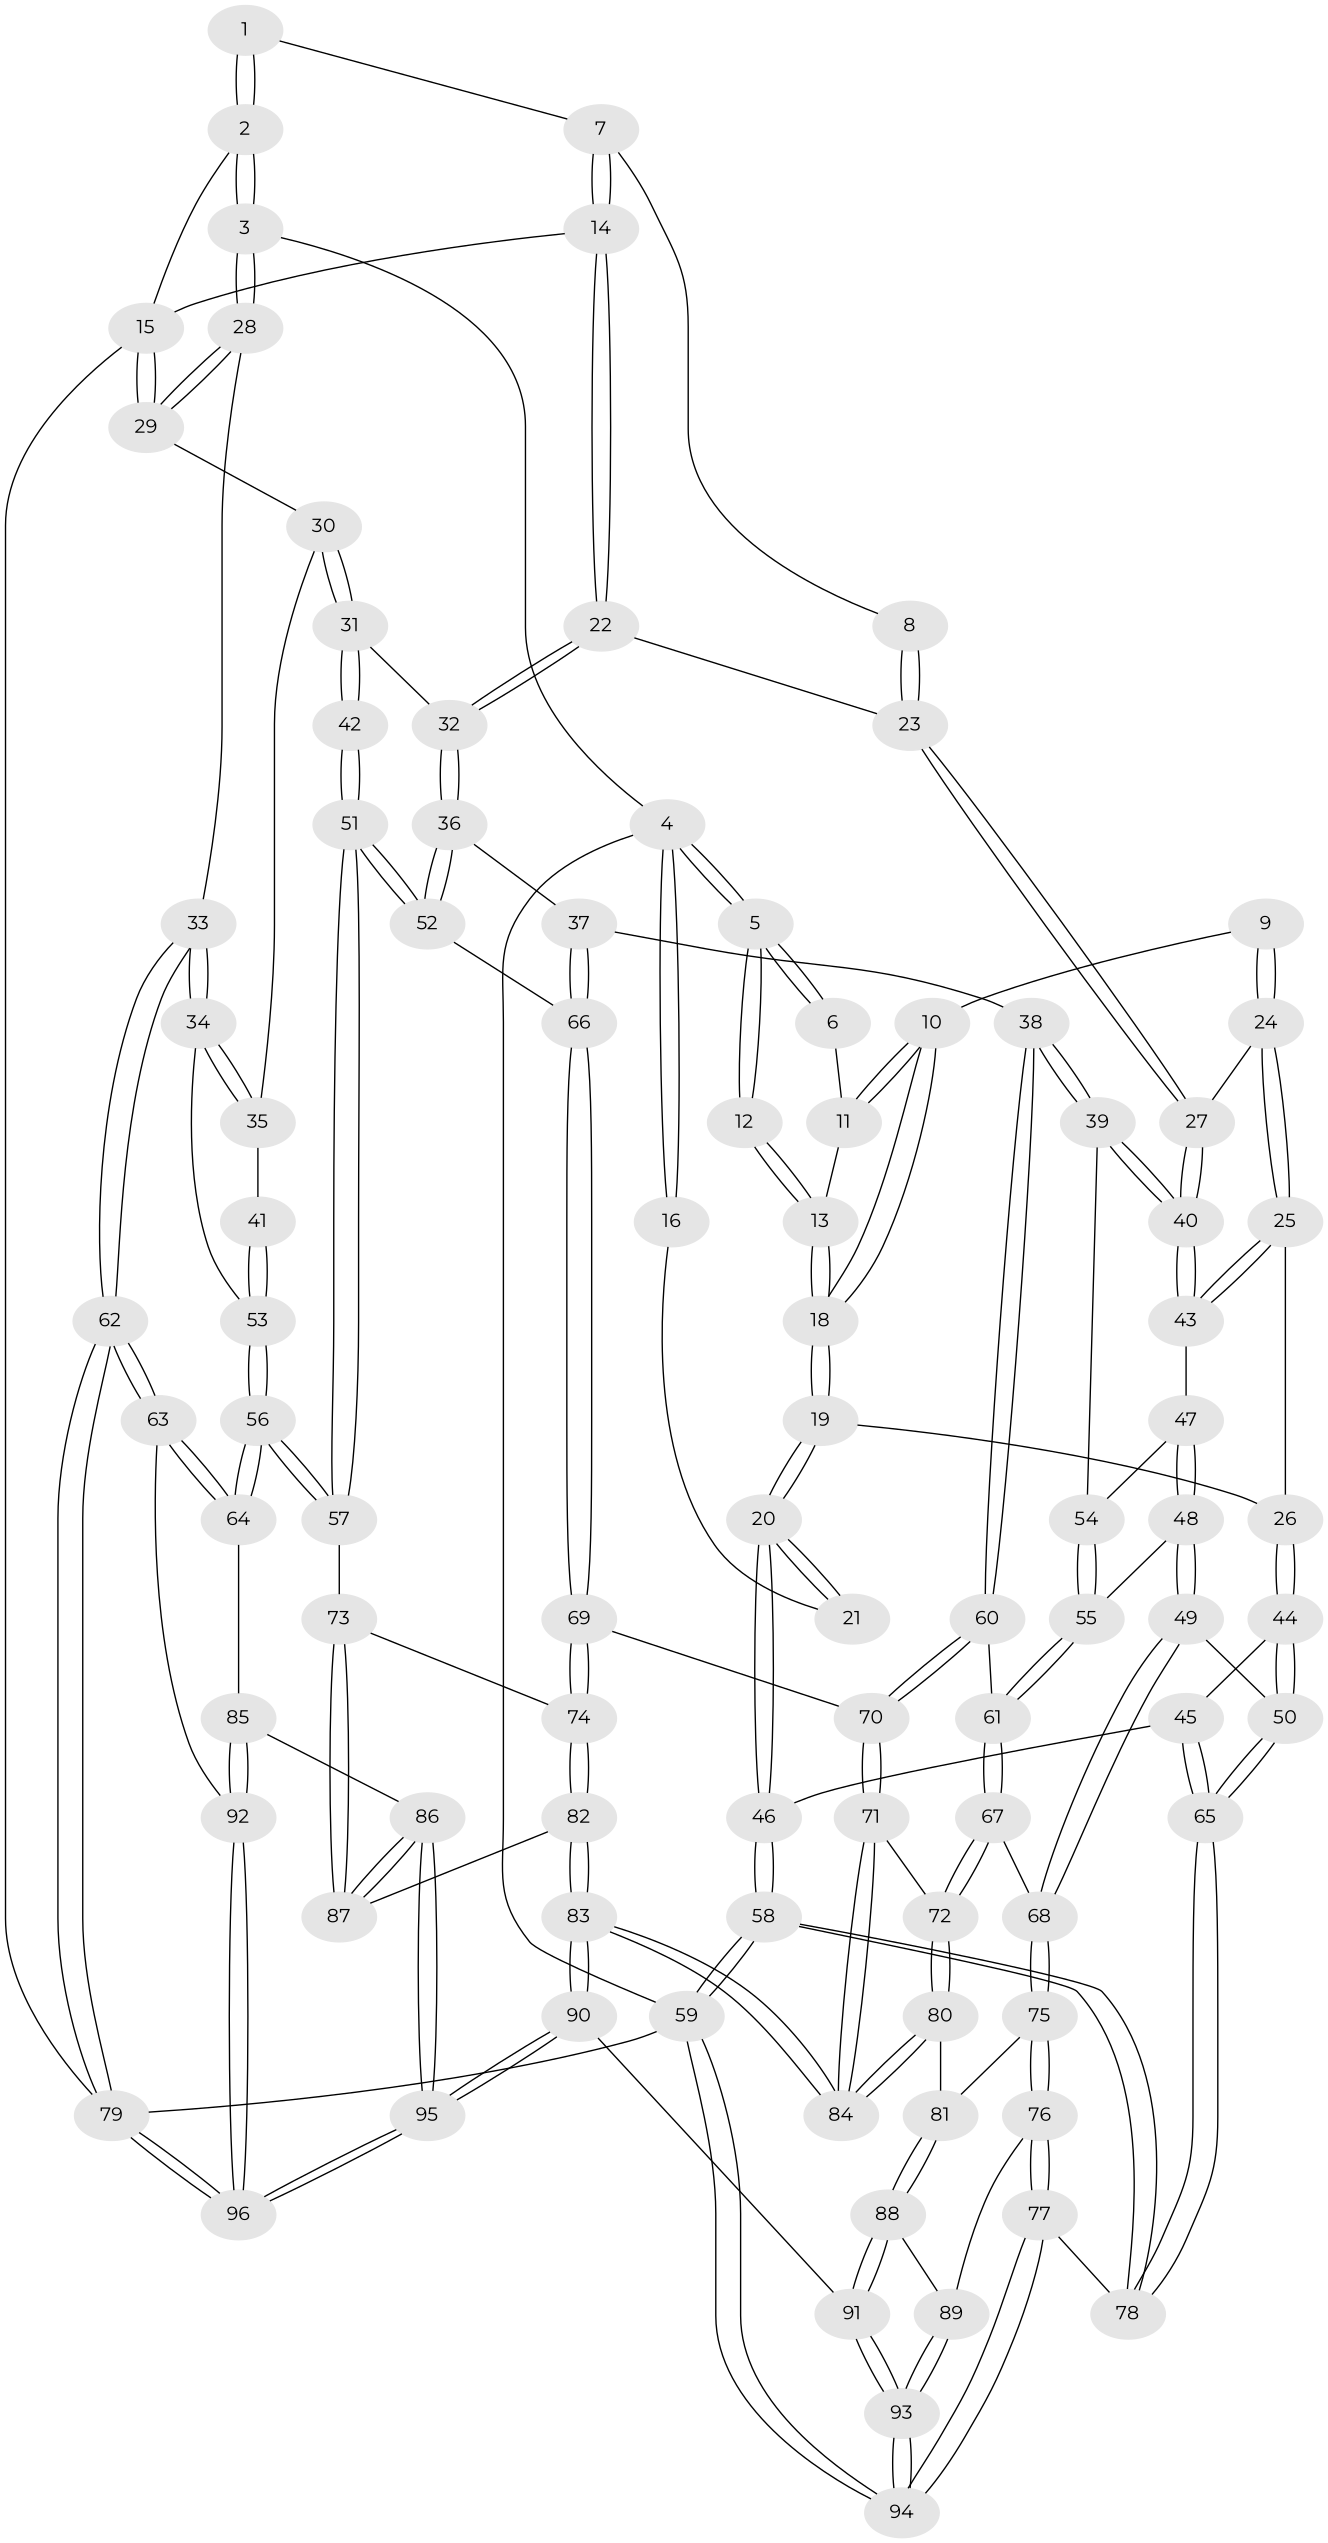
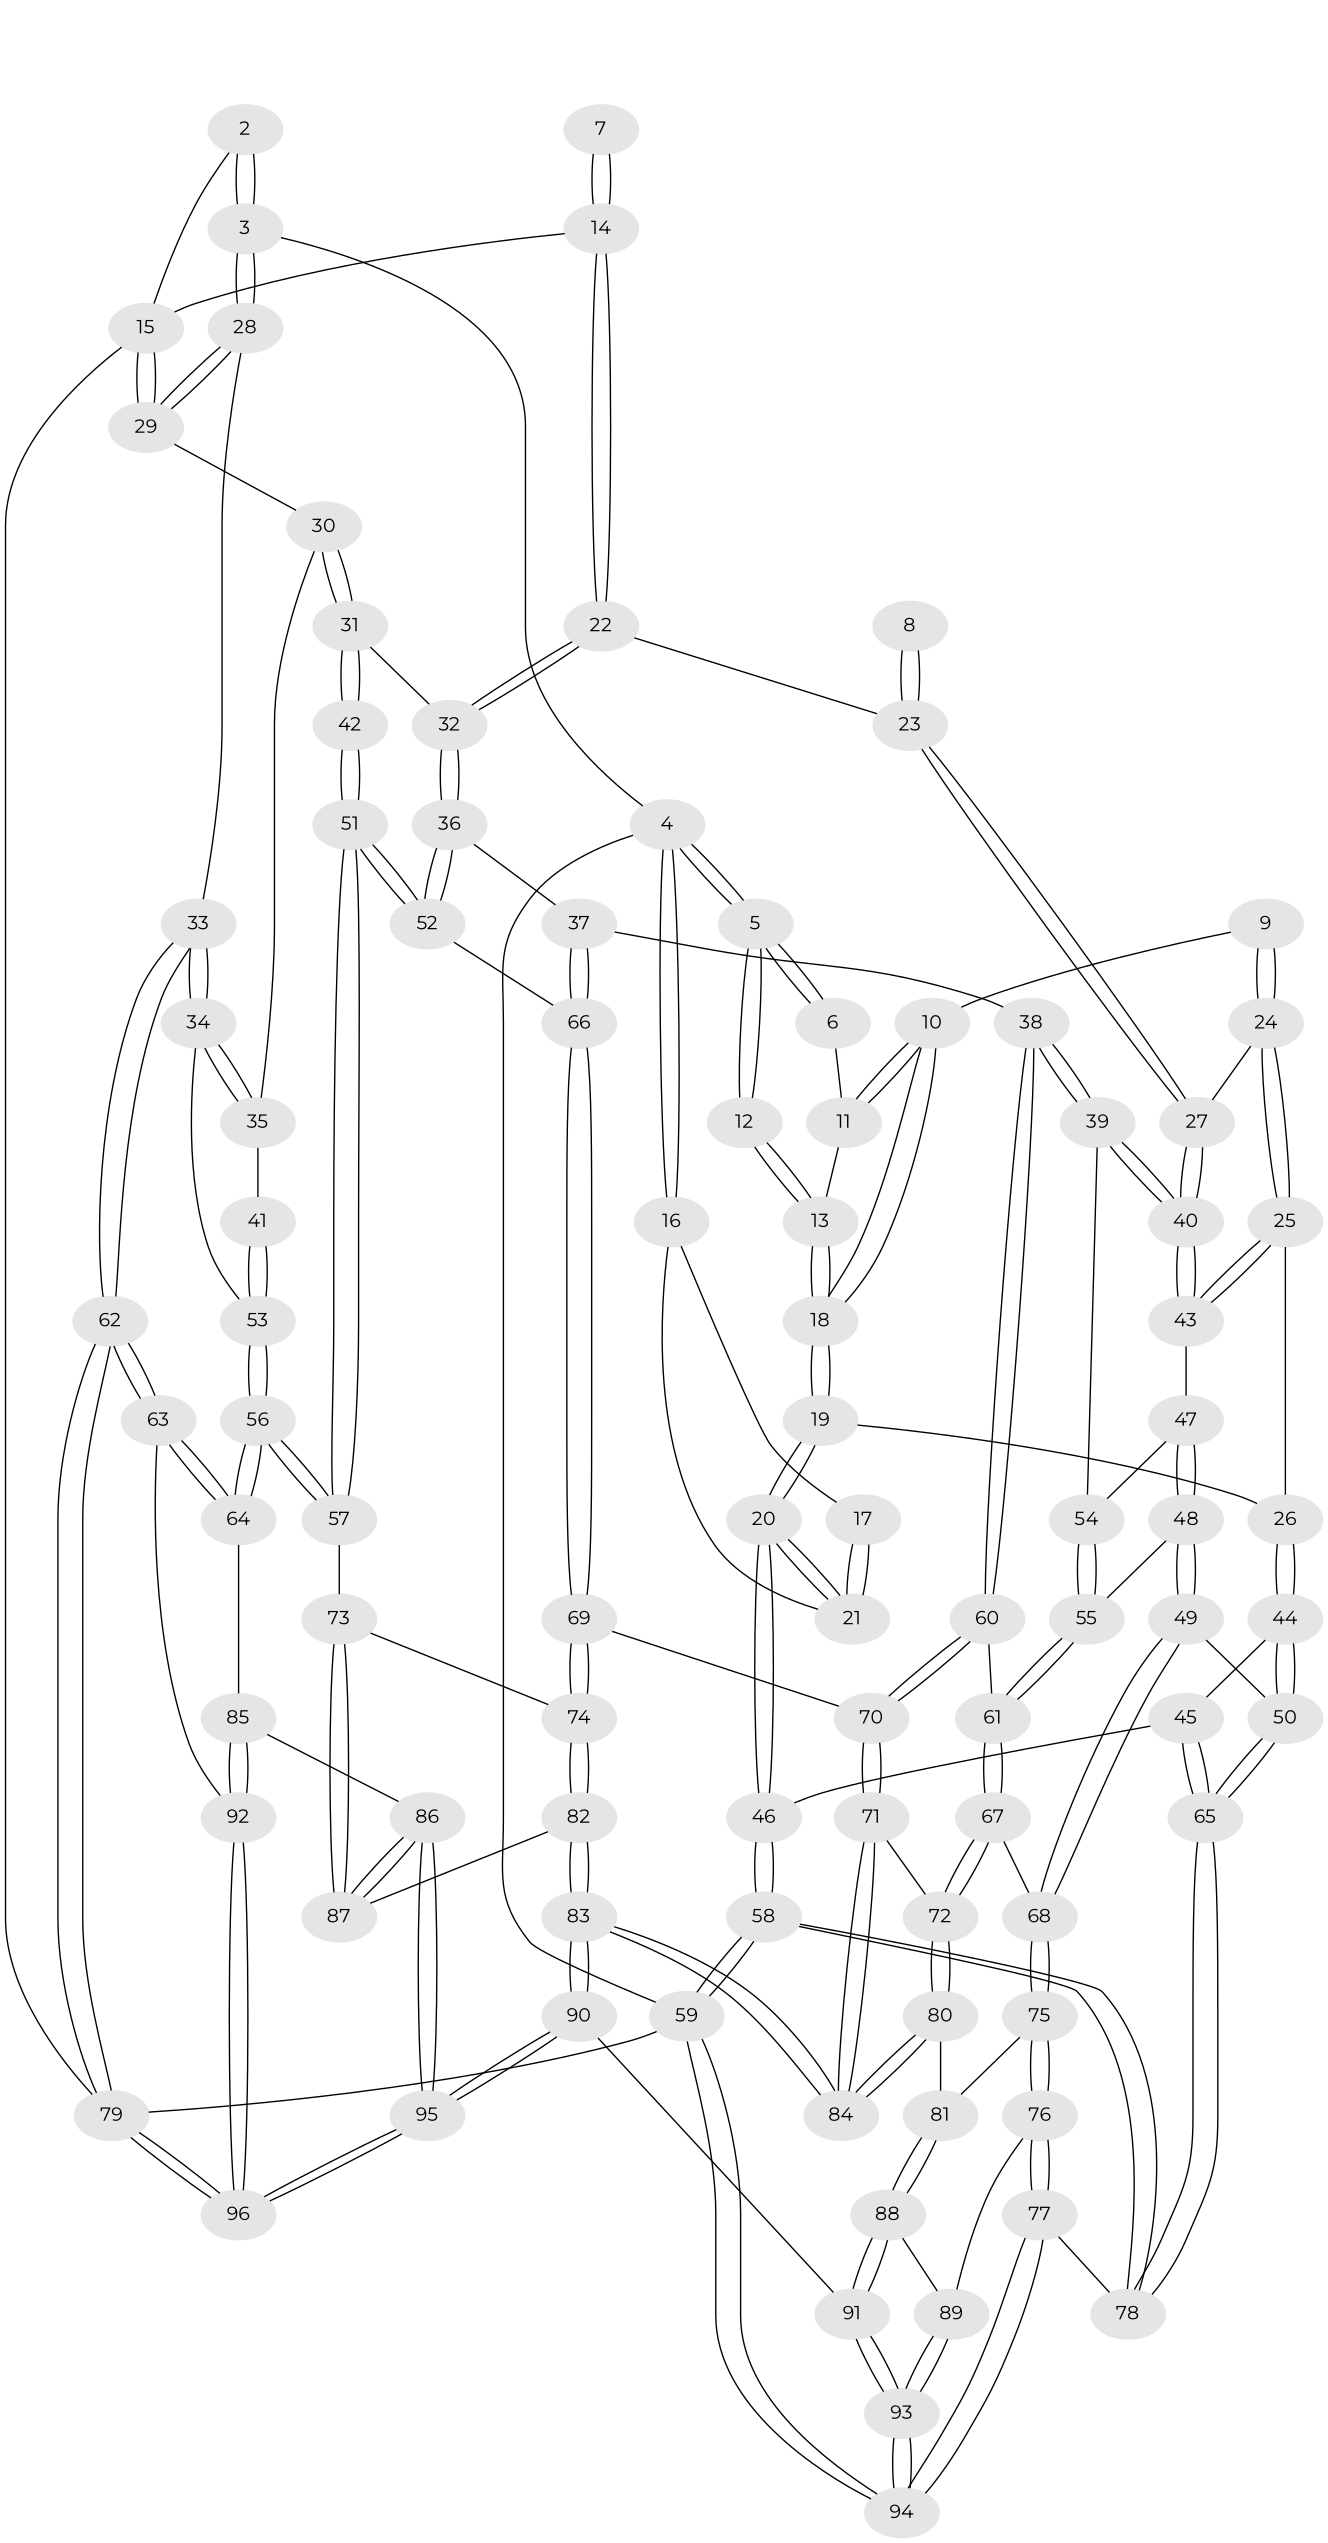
  graph {
    fontname=Montserrat
    node [color=gray90 fontname=Montserrat style=filled]
    edge [fontname=Montserrat]
-   1
    2
    7
    3
    15
    8
    14
    4
    28
    79
    29
    5
    16
    59
    33
    96
    6
    12
+   17
    21
    94
    11
    13
    23
    22
    9
    10
    24
    27
    18
    25
    19
    32
    30
    20
    26
    46
    44
    58
    36
    40
    43
    47
    45
    50
    34
    62
    31
    35
    42
    41
    51
    37
    52
    53
    63
    56
    38
    66
    39
    60
    69
    54
    61
    70
    55
    57
    48
    65
    78
    49
    68
    75
    73
    64
    67
    85
    74
    87
    71
    72
    92
    86
    80
    76
    81
    82
    84
    83
    77
    89
    88
    93
    91
    90
    95
-   1 -- 2
-   1 -- 2
-   1 -- 7
    2 -- 3
    2 -- 3
    2 -- 15
-   7 -- 8
    7 -- 14
    7 -- 14
    3 -- 4
    3 -- 28
    3 -- 28
    15 -- 79
    15 -- 29
    15 -- 29
    8 -- 23
    8 -- 23
    14 -- 15
    14 -- 22
    14 -- 22
    4 -- 5
    4 -- 5
    4 -- 16
    4 -- 16
    4 -- 59
    28 -- 29
    28 -- 29
    28 -- 33
    79 -- 96
    79 -- 96
    29 -- 30
    5 -- 6
    5 -- 6
    5 -- 12
    5 -- 12
+   16 -- 17
    16 -- 21
    59 -- 79
    59 -- 94
    59 -- 94
    33 -- 34
    33 -- 34
    33 -- 62
    33 -- 62
    6 -- 11
    12 -- 13
    12 -- 13
+   17 -- 21
+   17 -- 21
    11 -- 13
    13 -- 18
    13 -- 18
    23 -- 27
    23 -- 27
    22 -- 23
    22 -- 32
    22 -- 32
    9 -- 10
    9 -- 24
    9 -- 24
    10 -- 11
    10 -- 11
    10 -- 18
    10 -- 18
    24 -- 27
    24 -- 25
    24 -- 25
    27 -- 40
    27 -- 40
    18 -- 19
    18 -- 19
    25 -- 26
    25 -- 43
    25 -- 43
    19 -- 20
    19 -- 20
    19 -- 26
    32 -- 36
    32 -- 36
    30 -- 31
    30 -- 31
    30 -- 35
    20 -- 21
    20 -- 21
    20 -- 46
    20 -- 46
    26 -- 44
    26 -- 44
    46 -- 58
    46 -- 58
    44 -- 45
    44 -- 50
    44 -- 50
    58 -- 59
    58 -- 59
    58 -- 78
    58 -- 78
    36 -- 37
    36 -- 52
    36 -- 52
    40 -- 43
    40 -- 43
    43 -- 47
    47 -- 54
    47 -- 48
    47 -- 48
    45 -- 46
    45 -- 65
    45 -- 65
    50 -- 65
    50 -- 65
    34 -- 35
    34 -- 35
    34 -- 53
    62 -- 79
    62 -- 79
    62 -- 63
    62 -- 63
    31 -- 32
    31 -- 42
    31 -- 42
    35 -- 41
    42 -- 51
    42 -- 51
    41 -- 53
    41 -- 53
    51 -- 52
    51 -- 52
    51 -- 57
    51 -- 57
    37 -- 38
    37 -- 66
    37 -- 66
    52 -- 66
    53 -- 56
    53 -- 56
    63 -- 64
    63 -- 64
    63 -- 92
    56 -- 57
    56 -- 57
    56 -- 64
    56 -- 64
    38 -- 39
    38 -- 39
    38 -- 60
    38 -- 60
    66 -- 69
    66 -- 69
    39 -- 40
    39 -- 40
    39 -- 54
    60 -- 61
    60 -- 70
    60 -- 70
    69 -- 70
    69 -- 74
    69 -- 74
    54 -- 55
    54 -- 55
    61 -- 67
    61 -- 67
    70 -- 71
    70 -- 71
    55 -- 61
    55 -- 61
    57 -- 73
    48 -- 55
    48 -- 49
    48 -- 49
    65 -- 78
    65 -- 78
    49 -- 50
    49 -- 68
    49 -- 68
    68 -- 75
    68 -- 75
    75 -- 76
    75 -- 76
    75 -- 81
    73 -- 74
    73 -- 87
    73 -- 87
    64 -- 85
    67 -- 68
    67 -- 72
    67 -- 72
    85 -- 92
    85 -- 92
    85 -- 86
    74 -- 82
    74 -- 82
    71 -- 72
    71 -- 84
    71 -- 84
    72 -- 80
    72 -- 80
    92 -- 96
    92 -- 96
    86 -- 87
    86 -- 87
    86 -- 95
    86 -- 95
    80 -- 81
    80 -- 84
    80 -- 84
    76 -- 77
    76 -- 77
    76 -- 89
    81 -- 88
    81 -- 88
    82 -- 87
    82 -- 83
    82 -- 83
    83 -- 84
    83 -- 84
    83 -- 90
    83 -- 90
    77 -- 94
    77 -- 94
    77 -- 78
    89 -- 93
    89 -- 93
    88 -- 89
    88 -- 91
    88 -- 91
    93 -- 94
    93 -- 94
    91 -- 93
    91 -- 93
    90 -- 91
    90 -- 95
    90 -- 95
    95 -- 96
    95 -- 96
  }
